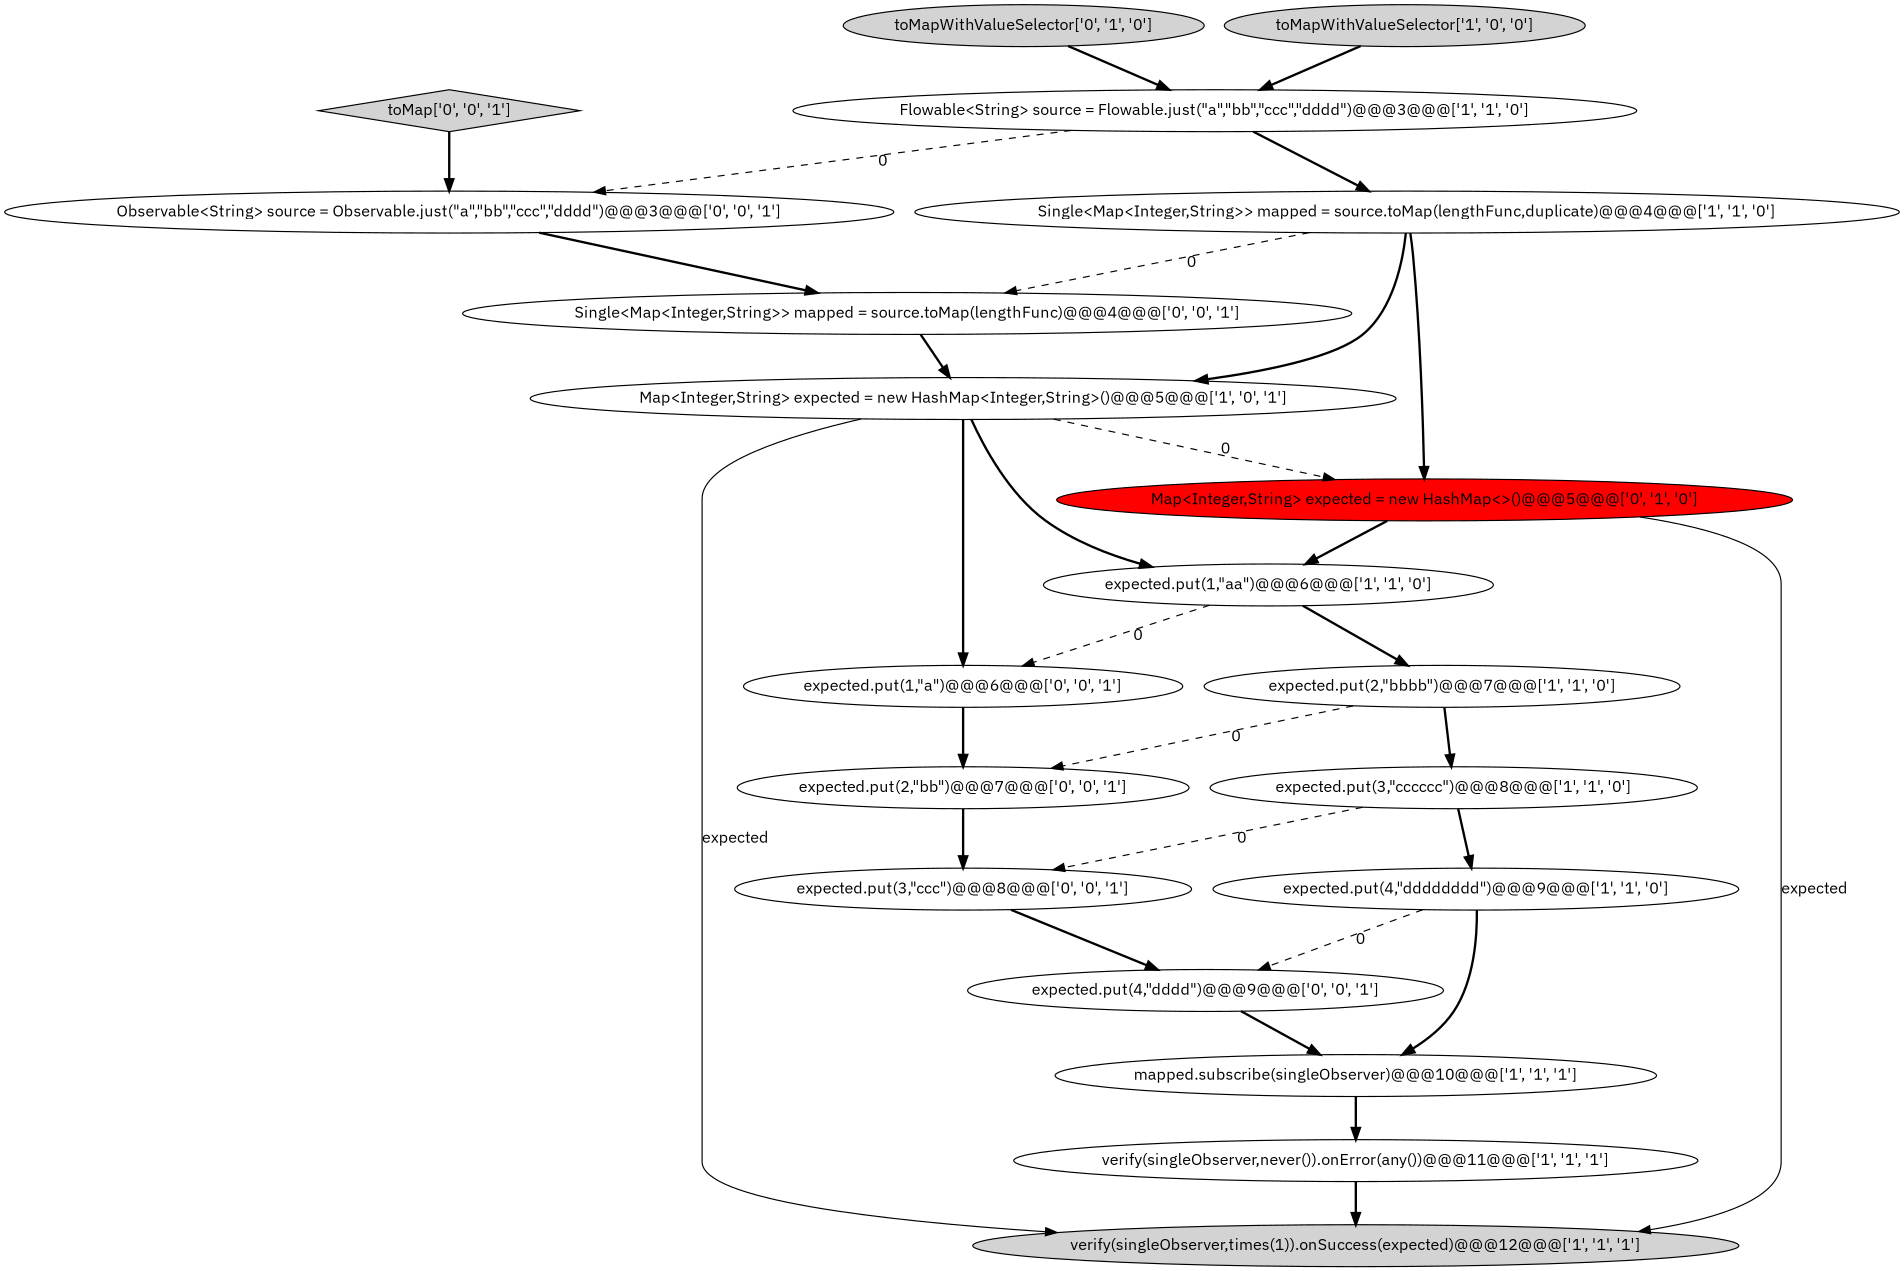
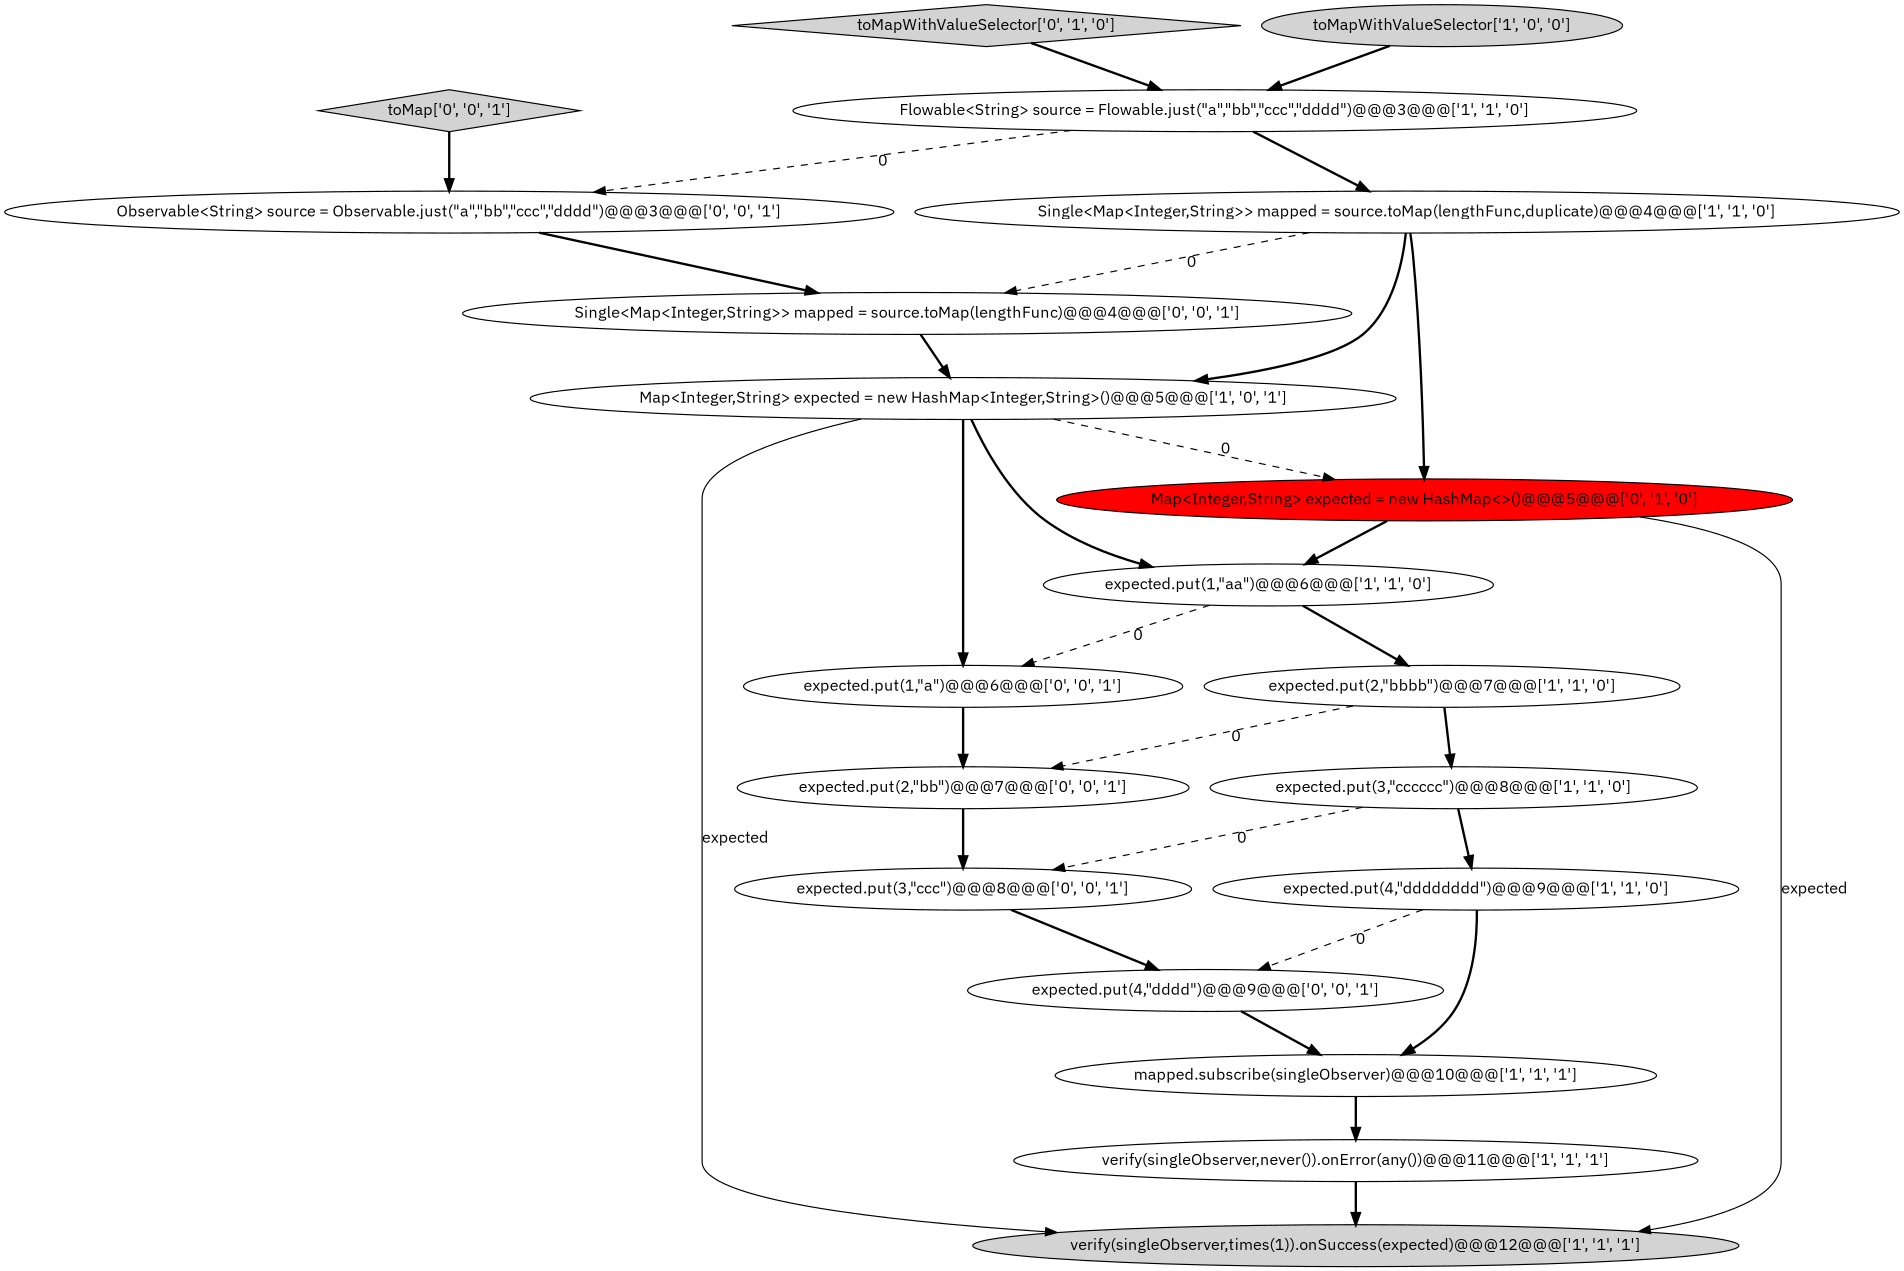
  digraph {
    fontname="IBM Plex Sans"
    node [fillcolor=white fontname="IBM Plex Sans" shape=ellipse style=filled]
    edge [fontname="IBM Plex Sans" style=bold]
    n1 [label="expected.put(3,\"ccc\")@@@8@@@['0', '0', '1']"]
    n2 [label="expected.put(4,\"dddd\")@@@9@@@['0', '0', '1']"]
    n3 [label="mapped.subscribe(singleObserver)@@@10@@@['1', '1', '1']"]
    n4 [label="Flowable<String> source = Flowable.just(\"a\",\"bb\",\"ccc\",\"dddd\")@@@3@@@['1', '1', '0']"]
    n5 [label="Observable<String> source = Observable.just(\"a\",\"bb\",\"ccc\",\"dddd\")@@@3@@@['0', '0', '1']"]
    n6 [label="Single<Map<Integer,String>> mapped = source.toMap(lengthFunc,duplicate)@@@4@@@['1', '1', '0']"]
    n7 [label="Single<Map<Integer,String>> mapped = source.toMap(lengthFunc)@@@4@@@['0', '0', '1']"]
    n8 [label="Map<Integer,String> expected = new HashMap<Integer,String>()@@@5@@@['1', '0', '1']"]
    n9 [fillcolor=red label="Map<Integer,String> expected = new HashMap<>()@@@5@@@['0', '1', '0']"]
    n10 [fillcolor=lightgray label="verify(singleObserver,times(1)).onSuccess(expected)@@@12@@@['1', '1', '1']"]
    n11 [label="expected.put(1,\"a\")@@@6@@@['0', '0', '1']"]
    n12 [label="expected.put(1,\"aa\")@@@6@@@['1', '1', '0']"]
    n13 [label="expected.put(2,\"bb\")@@@7@@@['0', '0', '1']"]
    n14 [label="expected.put(2,\"bbbb\")@@@7@@@['1', '1', '0']"]
    n15 [label="expected.put(4,\"dddddddd\")@@@9@@@['1', '1', '0']"]
    n16 [label="verify(singleObserver,never()).onError(any())@@@11@@@['1', '1', '1']"]
    n17 [fillcolor=lightgray label="toMap['0', '0', '1']" shape=diamond]
    n18 [label="expected.put(3,\"cccccc\")@@@8@@@['1', '1', '0']"]
-   n19 [fillcolor=lightgray label="toMapWithValueSelector['0', '1', '0']"]
+   n19 [fillcolor=lightgray label="toMapWithValueSelector['0', '1', '0']" shape=diamond]
    n20 [fillcolor=lightgray label="toMapWithValueSelector['1', '0', '0']"]
    n1 -> n2
    n2 -> n3
    n3 -> n16
    n4 -> n5 [label=0 style=dashed]
    n4 -> n6
    n5 -> n7
    n6 -> n7 [label=0 style=dashed]
    n6 -> n8
    n6 -> n9
    n7 -> n8
    n8 -> n9 [label=0 style=dashed]
    n8 -> n10 [label=expected style=solid]
    n8 -> n11
    n8 -> n12
    n9 -> n10 [label=expected style=solid]
    n9 -> n12
    n11 -> n13
    n12 -> n11 [label=0 style=dashed]
    n12 -> n14
    n13 -> n1
    n14 -> n13 [label=0 style=dashed]
    n14 -> n18
    n15 -> n2 [label=0 style=dashed]
    n15 -> n3
    n16 -> n10
    n17 -> n5
    n18 -> n1 [label=0 style=dashed]
    n18 -> n15
    n19 -> n4
    n20 -> n4
  }
